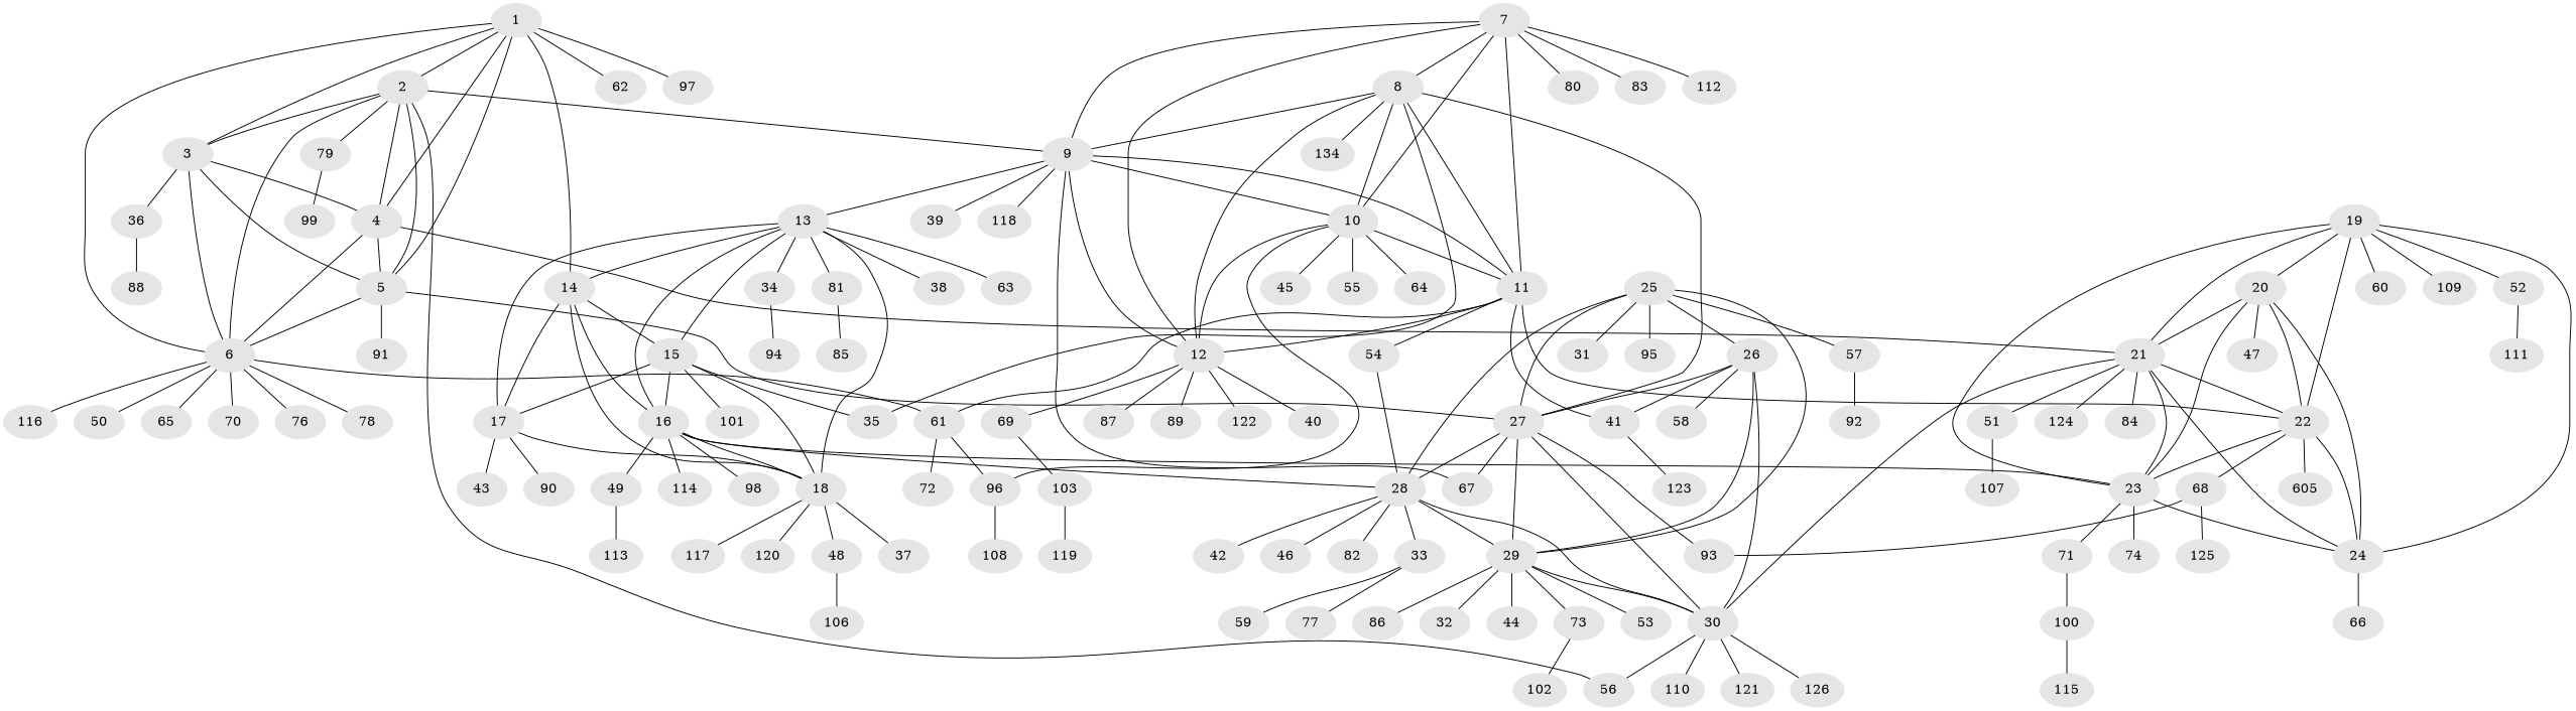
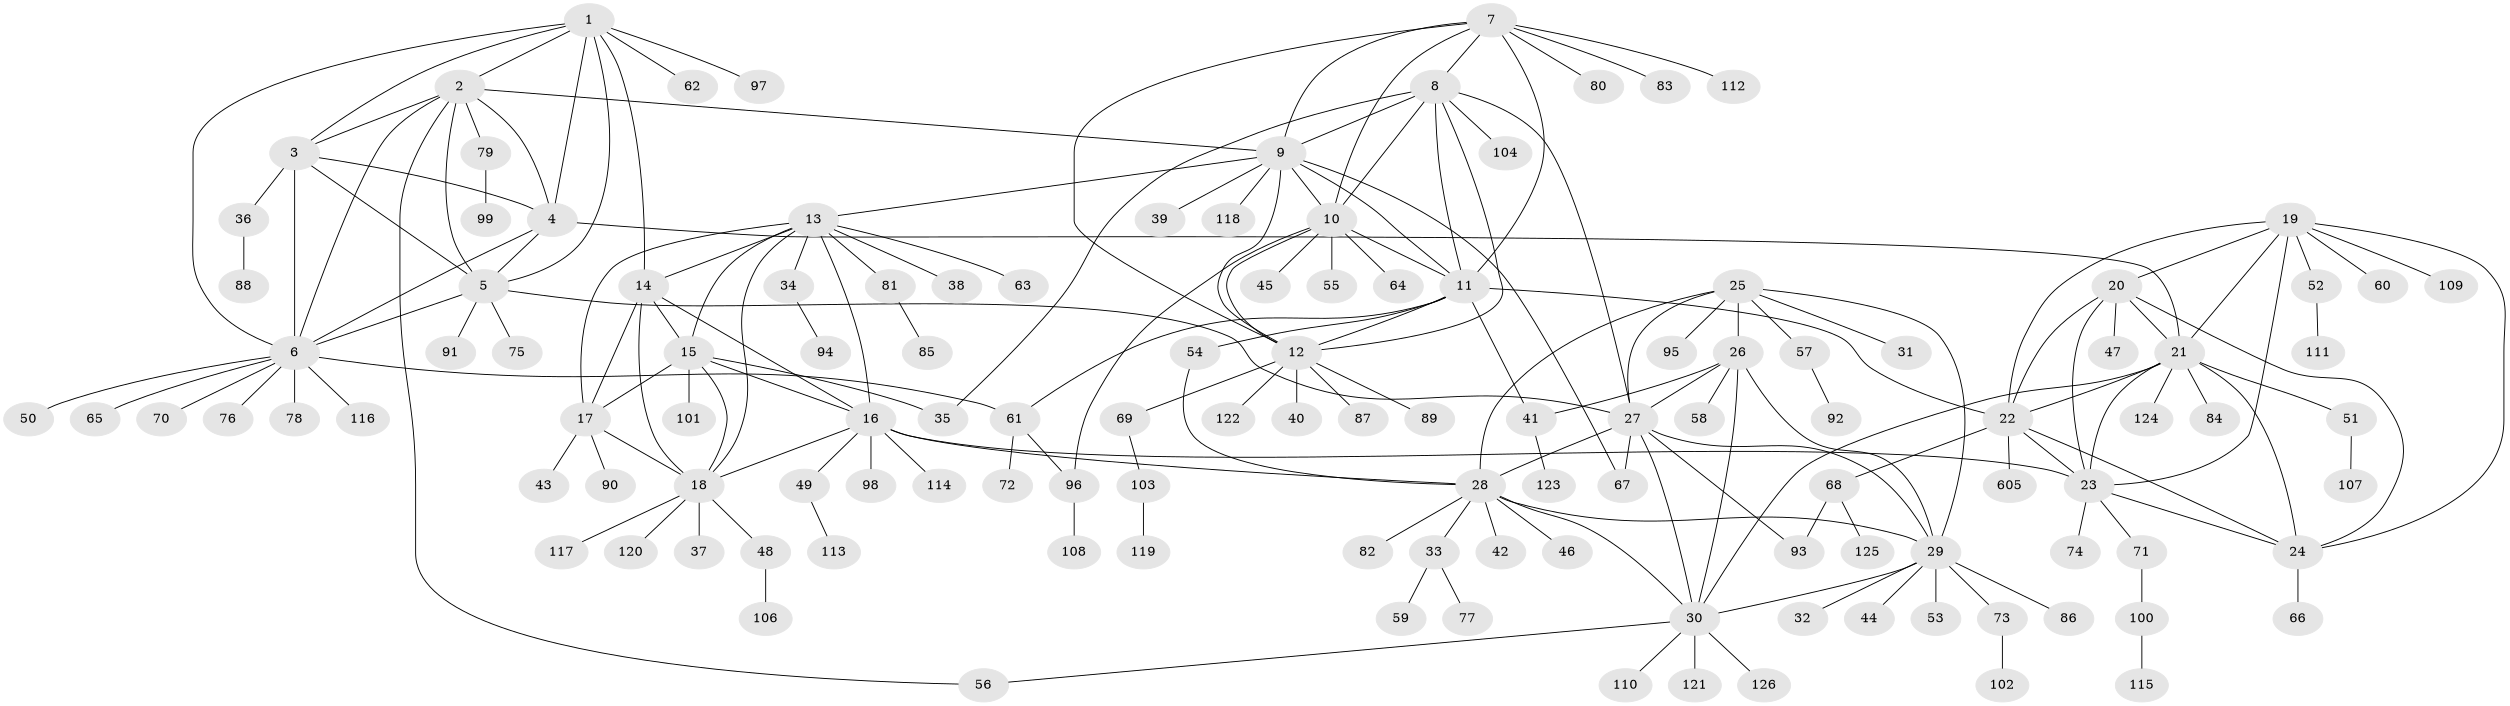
  graph {
    node [color=gray90 style=filled]
    1
    2
    3
    4
    5
    6
    14
    62
    97
    9
    56
    79
    36
    21
    27
+   75
    91
    50
    61
    65
    70
    76
    78
    116
    15
    16
    17
    18
    10
    11
    12
    13
    39
    67
    118
    99
    88
    22
    23
    24
    30
    51
    84
    124
    28
    29
    93
    96
    72
    7
    8
    80
    83
    112
    35
-   104 [label=134]
+   104
    45
    55
    64
    41
    54
    40
    69
    87
    89
    122
    34
    38
    63
    81
    108
    68
    n73 [label=605]
    123
    103
    101
    49
    98
    114
    43
    90
    37
    48
    117
    120
    94
    85
    71
    74
    33
    42
    46
    82
    113
    106
    19
    20
    52
    60
    109
    47
    66
    111
    110
    121
    126
    107
    125
    100
    25
    26
    31
    57
    95
    58
    32
    44
    53
    73
    86
    92
    59
    77
    102
    119
    115
    1 -- 2
    1 -- 3
    1 -- 4
    1 -- 5
    1 -- 6
    1 -- 14
    1 -- 62
    1 -- 97
    2 -- 3
    2 -- 4
    2 -- 5
    2 -- 6
    2 -- 9
    2 -- 56
    2 -- 79
    3 -- 4
    3 -- 5
    3 -- 6
    3 -- 36
    4 -- 5
    4 -- 6
    4 -- 21
    5 -- 6
    5 -- 27
+   5 -- 75
    5 -- 91
    6 -- 50
    6 -- 61
    6 -- 65
    6 -- 70
    6 -- 76
    6 -- 78
    6 -- 116
    14 -- 15
    14 -- 16
    14 -- 17
    14 -- 18
    9 -- 10
    9 -- 11
    9 -- 12
    9 -- 13
    9 -- 39
    9 -- 67
    9 -- 118
    79 -- 99
    36 -- 88
    21 -- 22
    21 -- 23
    21 -- 24
    21 -- 30
    21 -- 51
    21 -- 84
    21 -- 124
    27 -- 67
    27 -- 30
    27 -- 28
    27 -- 29
    27 -- 93
    61 -- 96
    61 -- 72
    15 -- 16
    15 -- 17
    15 -- 18
    15 -- 35
    15 -- 101
    16 -- 18
    16 -- 23
    16 -- 28
    16 -- 49
    16 -- 98
    16 -- 114
    17 -- 18
    17 -- 43
    17 -- 90
    18 -- 37
    18 -- 48
    18 -- 117
    18 -- 120
    10 -- 11
    10 -- 12
    10 -- 96
    10 -- 45
    10 -- 55
    10 -- 64
    11 -- 61
    11 -- 12
    11 -- 22
    11 -- 41
    11 -- 54
    12 -- 40
    12 -- 69
    12 -- 87
    12 -- 89
    12 -- 122
    13 -- 14
    13 -- 15
    13 -- 16
    13 -- 17
    13 -- 18
    13 -- 34
    13 -- 38
    13 -- 63
    13 -- 81
    22 -- 23
    22 -- 24
    22 -- 68
    22 -- n73
    23 -- 24
    23 -- 71
    23 -- 74
    24 -- 66
    30 -- 56
    30 -- 110
    30 -- 121
    30 -- 126
    51 -- 107
    28 -- 30
    28 -- 29
    28 -- 33
    28 -- 42
    28 -- 46
    28 -- 82
    29 -- 30
    29 -- 32
    29 -- 44
    29 -- 53
    29 -- 73
    29 -- 86
    96 -- 108
    7 -- 9
    7 -- 10
    7 -- 11
    7 -- 12
    7 -- 8
    7 -- 80
    7 -- 83
    7 -- 112
    8 -- 9
    8 -- 27
    8 -- 10
    8 -- 11
    8 -- 12
    8 -- 35
    8 -- 104
    41 -- 123
    54 -- 28
    69 -- 103
    34 -- 94
    81 -- 85
    68 -- 93
    68 -- 125
    103 -- 119
    49 -- 113
    48 -- 106
    71 -- 100
    33 -- 59
    33 -- 77
    19 -- 21
    19 -- 22
    19 -- 23
    19 -- 24
    19 -- 20
    19 -- 52
    19 -- 60
    19 -- 109
    20 -- 21
    20 -- 22
    20 -- 23
    20 -- 24
    20 -- 47
    52 -- 111
    100 -- 115
    25 -- 27
    25 -- 28
    25 -- 29
    25 -- 26
    25 -- 31
    25 -- 57
    25 -- 95
    26 -- 27
    26 -- 30
    26 -- 29
    26 -- 41
    26 -- 58
    57 -- 92
    73 -- 102
  }
